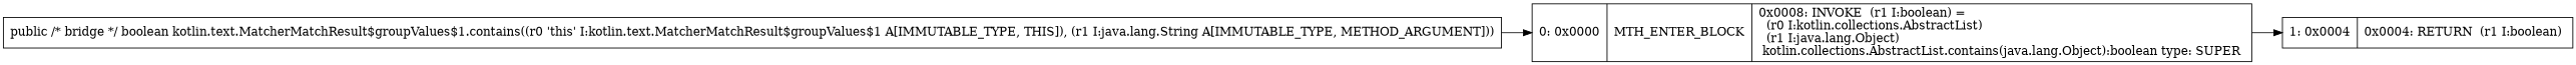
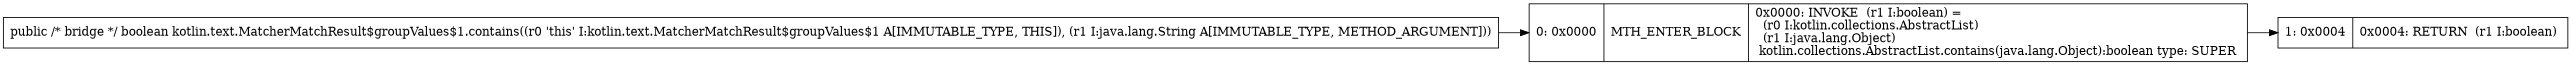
  digraph {
    rankdir=LR
    node [shape=record]
-   n1 [label="{0\:\ 0x0000|MTH_ENTER_BLOCK\l|0x0008: INVOKE  (r1 I:boolean) = \l  (r0 I:kotlin.collections.AbstractList)\l  (r1 I:java.lang.Object)\l kotlin.collections.AbstractList.contains(java.lang.Object):boolean type: SUPER \l}"]
+   n1 [label="{0\:\ 0x0000|MTH_ENTER_BLOCK\l|0x0000: INVOKE  (r1 I:boolean) = \l  (r0 I:kotlin.collections.AbstractList)\l  (r1 I:java.lang.Object)\l kotlin.collections.AbstractList.contains(java.lang.Object):boolean type: SUPER \l}"]
    n2 [label="{1\:\ 0x0004|0x0004: RETURN  (r1 I:boolean) \l}"]
    n3 [label="{public \/* bridge *\/ boolean kotlin.text.MatcherMatchResult$groupValues$1.contains((r0 'this' I:kotlin.text.MatcherMatchResult$groupValues$1 A[IMMUTABLE_TYPE, THIS]), (r1 I:java.lang.String A[IMMUTABLE_TYPE, METHOD_ARGUMENT])) }"]
    n1 -> n2
    n3 -> n1
  }
